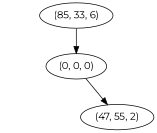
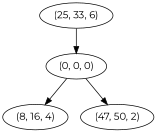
  digraph {
    fontname=Montserrat
    node [fontname=Montserrat]
    edge [fontname=Montserrat]
    "(0, 0, 0)"
-   "(47, 55, 2)"
-   "(25, 33, 6)" [label="(85, 33, 6)"]
+   "(8, 16, 4)"
+   "(47, 55, 2)" [label="(47, 50, 2)"]
+   "(25, 33, 6)"
+   "(0, 0, 0)" -> "(8, 16, 4)"
    "(0, 0, 0)" -> "(47, 55, 2)"
    "(25, 33, 6)" -> "(0, 0, 0)"
  }
